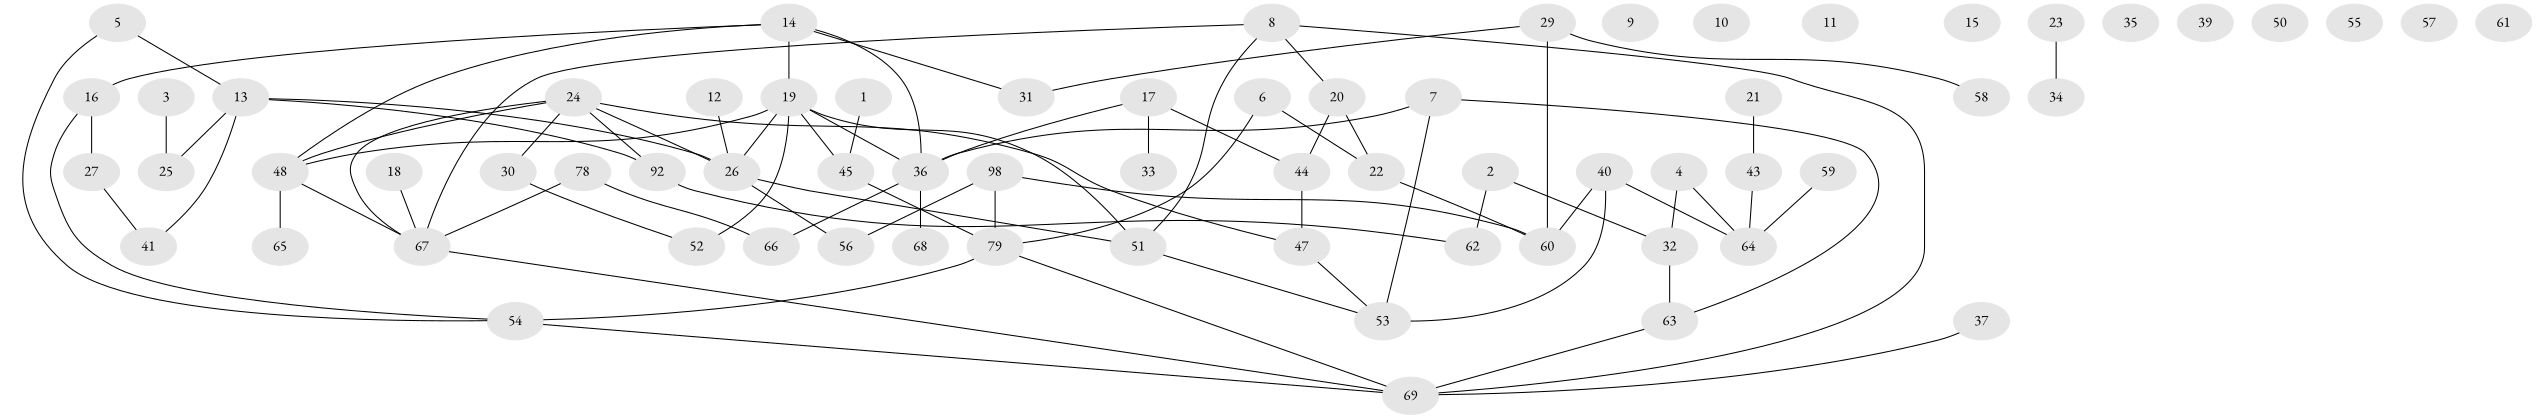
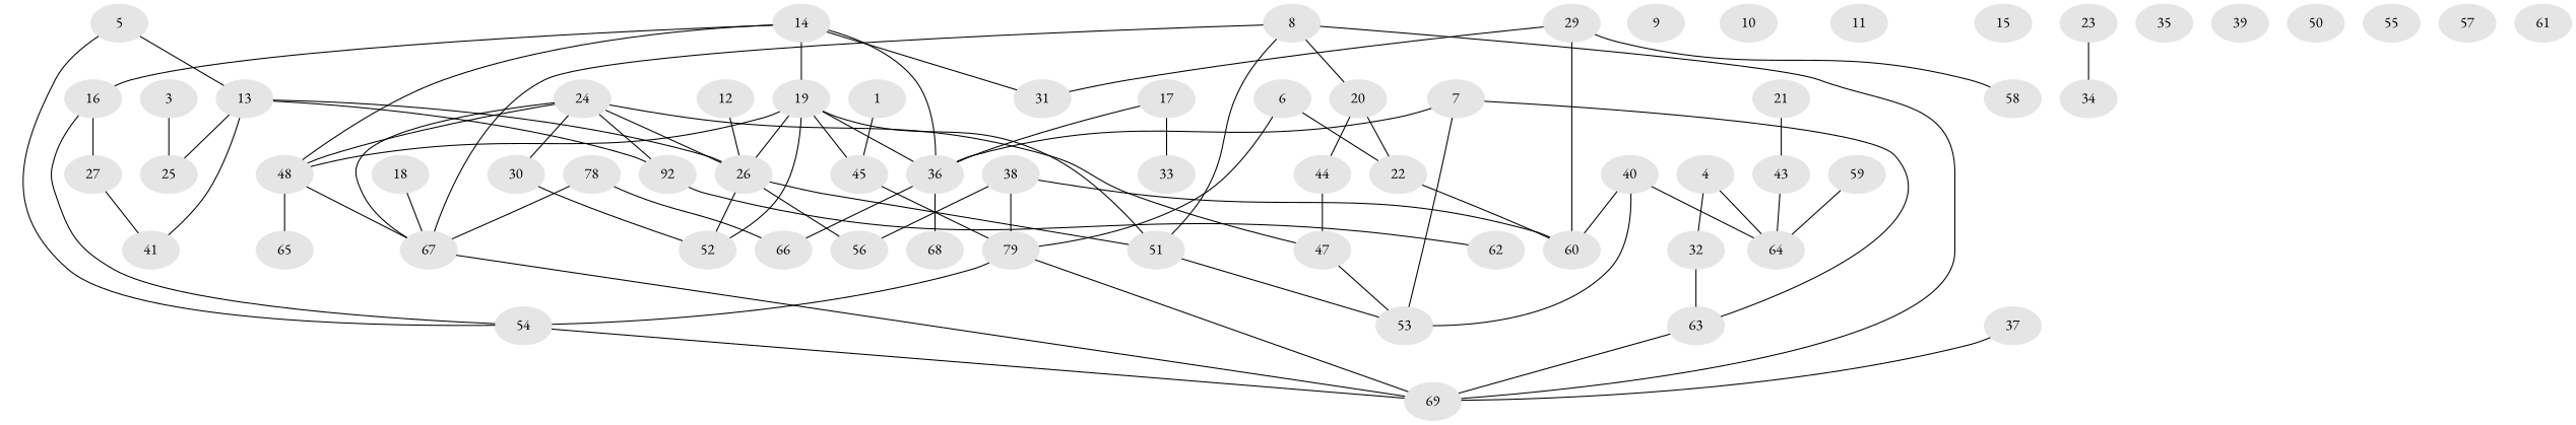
  graph {
    fontname="EB Garamond"
    node [color=gray90 fontname="EB Garamond" style=filled]
    edge [fontname="EB Garamond"]
    1
    45
-   2
    32
    62
    63
    3
    25
    4
    64
    5
    13
    54
    26
    41
    n16 [label=92]
    6
    22
    n19 [label=79]
    60
    69
    7
    36
    53
    66
    68
    8
    20
    51
    67
    44
    9
    10
    11
    12
    52
    56
    14
    16
    19
    31
    48
    27
    65
    15
    17
    33
    47
    18
    21
    43
    23
    34
    24
    30
    n56 [label=78]
    29
    58
    35
    37
-   38 [label=98]
+   38
    39
    40
    50
    55
    57
    59
    61
    1 -- 45
    45 -- n19
-   2 -- 32
-   2 -- 62
    32 -- 63
    63 -- 69
    3 -- 25
    4 -- 32
    4 -- 64
    5 -- 13
    5 -- 54
    13 -- 25
    13 -- 26
    13 -- 41
    13 -- n16
    54 -- 69
    26 -- 51
+   26 -- 52
    26 -- 56
    n16 -- 62
    6 -- 22
    6 -- n19
    22 -- 60
    n19 -- 54
    n19 -- 69
    7 -- 63
    7 -- 36
    7 -- 53
    36 -- 66
    36 -- 68
    8 -- 69
    8 -- 20
    8 -- 51
    8 -- 67
    20 -- 22
    20 -- 44
    51 -- 53
    67 -- 69
    44 -- 47
    12 -- 26
    14 -- 36
    14 -- 16
    14 -- 19
    14 -- 31
    14 -- 48
    16 -- 54
    16 -- 27
    19 -- 45
    19 -- 26
    19 -- 36
    19 -- 51
    19 -- 52
    19 -- 48
    48 -- 67
    48 -- 65
    27 -- 41
    17 -- 36
-   17 -- 44
    17 -- 33
    47 -- 53
    18 -- 67
    21 -- 43
    43 -- 64
    23 -- 34
    24 -- 26
    24 -- n16
    24 -- 67
    24 -- 48
    24 -- 47
    24 -- 30
    30 -- 52
    n56 -- 66
    n56 -- 67
    29 -- 60
    29 -- 31
    29 -- 58
    37 -- 69
    38 -- n19
    38 -- 60
    38 -- 56
    40 -- 64
    40 -- 60
    40 -- 53
    59 -- 64
  }
